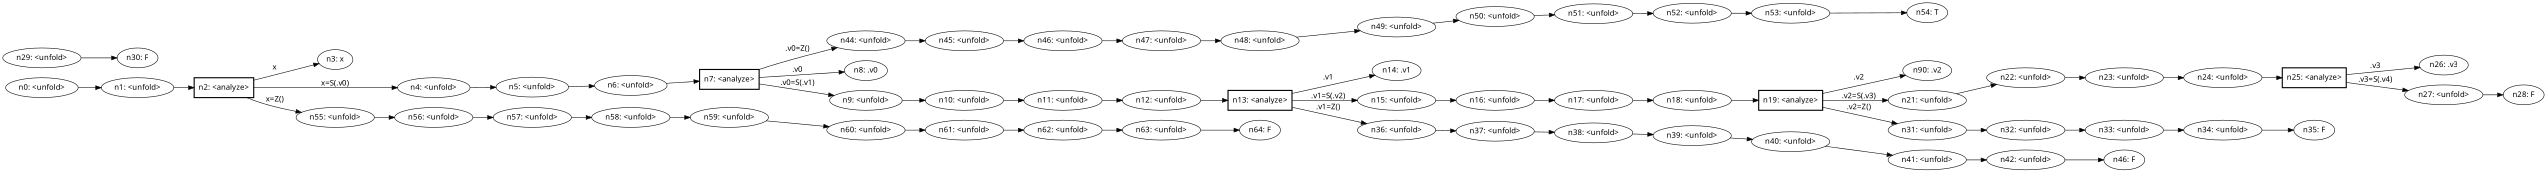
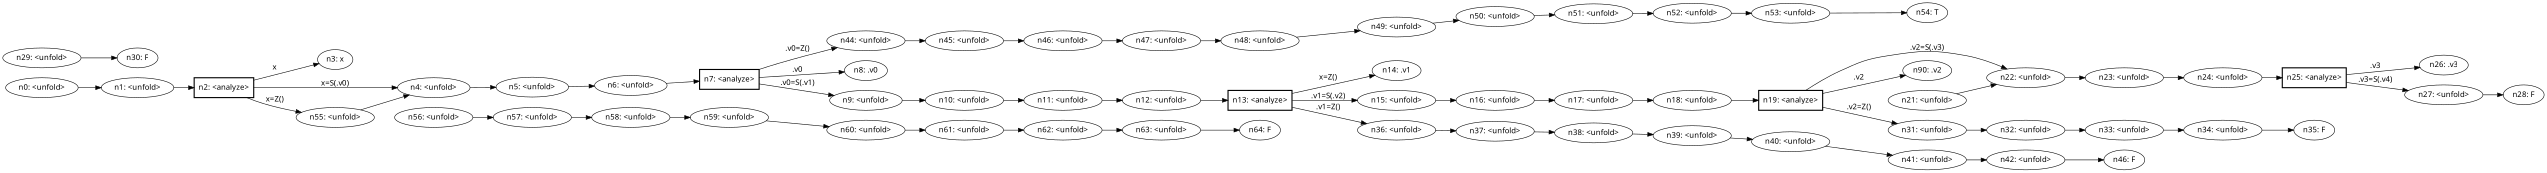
  digraph {
    rankdir=LR
    node [fontname="bold helvetica"]
    edge [fontname="bold helvetica"]
    n1 [label="n0: <unfold>"]
    n2 [label="n1: <unfold>"]
    n3 [label="n2: <analyze>" shape=box style=bold]
    n4 [label="n3: x"]
    n5 [label="n4: <unfold>"]
    n6 [label="n55: <unfold>"]
    n7 [label="n5: <unfold>"]
    n8 [label="n56: <unfold>"]
    n9 [label="n6: <unfold>"]
    n10 [label="n7: <analyze>" shape=box style=bold]
    n11 [label="n8: .v0"]
    n12 [label="n9: <unfold>"]
    n13 [label="n44: <unfold>"]
    n14 [label="n10: <unfold>"]
    n15 [label="n45: <unfold>"]
    n16 [label="n11: <unfold>"]
    n17 [label="n12: <unfold>"]
    n18 [label="n13: <analyze>" shape=box style=bold]
    n19 [label="n14: .v1"]
    n20 [label="n15: <unfold>"]
    n21 [label="n36: <unfold>"]
    n22 [label="n16: <unfold>"]
    n23 [label="n37: <unfold>"]
    n24 [label="n17: <unfold>"]
    n25 [label="n18: <unfold>"]
    n26 [label="n19: <analyze>" shape=box style=bold]
    n27 [label="n90: .v2"]
    n28 [label="n21: <unfold>"]
    n29 [label="n31: <unfold>"]
    n30 [label="n22: <unfold>"]
    n31 [label="n32: <unfold>"]
    n32 [label="n23: <unfold>"]
    n33 [label="n24: <unfold>"]
    n34 [label="n25: <analyze>" shape=box style=bold]
    n35 [label="n26: .v3"]
    n36 [label="n27: <unfold>"]
    n37 [label="n28: F"]
    n38 [label="n29: <unfold>"]
    n39 [label="n30: F"]
    n40 [label="n33: <unfold>"]
    n41 [label="n34: <unfold>"]
    n42 [label="n35: F"]
    n43 [label="n38: <unfold>"]
    n44 [label="n39: <unfold>"]
    n45 [label="n40: <unfold>"]
    n46 [label="n41: <unfold>"]
    n47 [label="n42: <unfold>"]
    n48 [label="n46: F"]
    n49 [label="n46: <unfold>"]
    n50 [label="n47: <unfold>"]
    n51 [label="n48: <unfold>"]
    n52 [label="n49: <unfold>"]
    n53 [label="n50: <unfold>"]
    n54 [label="n51: <unfold>"]
    n55 [label="n52: <unfold>"]
    n56 [label="n53: <unfold>"]
    n57 [label="n54: T"]
    n58 [label="n57: <unfold>"]
    n59 [label="n58: <unfold>"]
    n60 [label="n59: <unfold>"]
    n61 [label="n60: <unfold>"]
    n62 [label="n61: <unfold>"]
    n63 [label="n62: <unfold>"]
    n64 [label="n63: <unfold>"]
    n65 [label="n64: F"]
    n1 -> n2
    n2 -> n3
    n3 -> n4 [label=" x "]
    n3 -> n5 [label=" x=S(.v0) "]
    n3 -> n6 [label=" x=Z() "]
    n5 -> n7
-   n6 -> n8
+   n6 -> n5
    n7 -> n9
    n8 -> n58
    n9 -> n10
    n10 -> n11 [label=" .v0 "]
    n10 -> n12 [label=" .v0=S(.v1) "]
    n10 -> n13 [label=" .v0=Z() "]
    n12 -> n14
    n13 -> n15
    n14 -> n16
    n15 -> n49
    n16 -> n17
    n17 -> n18
-   n18 -> n19 [label=" .v1 "]
+   n18 -> n19 [label=" x=Z() "]
    n18 -> n20 [label=" .v1=S(.v2) "]
    n18 -> n21 [label=" .v1=Z() "]
    n20 -> n22
    n21 -> n23
    n22 -> n24
    n23 -> n43
    n24 -> n25
    n25 -> n26
    n26 -> n27 [label=" .v2 "]
-   n26 -> n28 [label=" .v2=S(.v3) "]
+   n26 -> n30 [label=" .v2=S(.v3) "]
    n26 -> n29 [label=" .v2=Z() "]
    n28 -> n30
    n29 -> n31
    n30 -> n32
    n31 -> n40
    n32 -> n33
    n33 -> n34
    n34 -> n35 [label=" .v3 "]
    n34 -> n36 [label=" .v3=S(.v4) "]
    n36 -> n37
    n38 -> n39
    n40 -> n41
    n41 -> n42
    n43 -> n44
    n44 -> n45
    n45 -> n46
    n46 -> n47
    n47 -> n48
    n49 -> n50
    n50 -> n51
    n51 -> n52
    n52 -> n53
    n53 -> n54
    n54 -> n55
    n55 -> n56
    n56 -> n57
    n58 -> n59
    n59 -> n60
    n60 -> n61
    n61 -> n62
    n62 -> n63
    n63 -> n64
    n64 -> n65
  }
